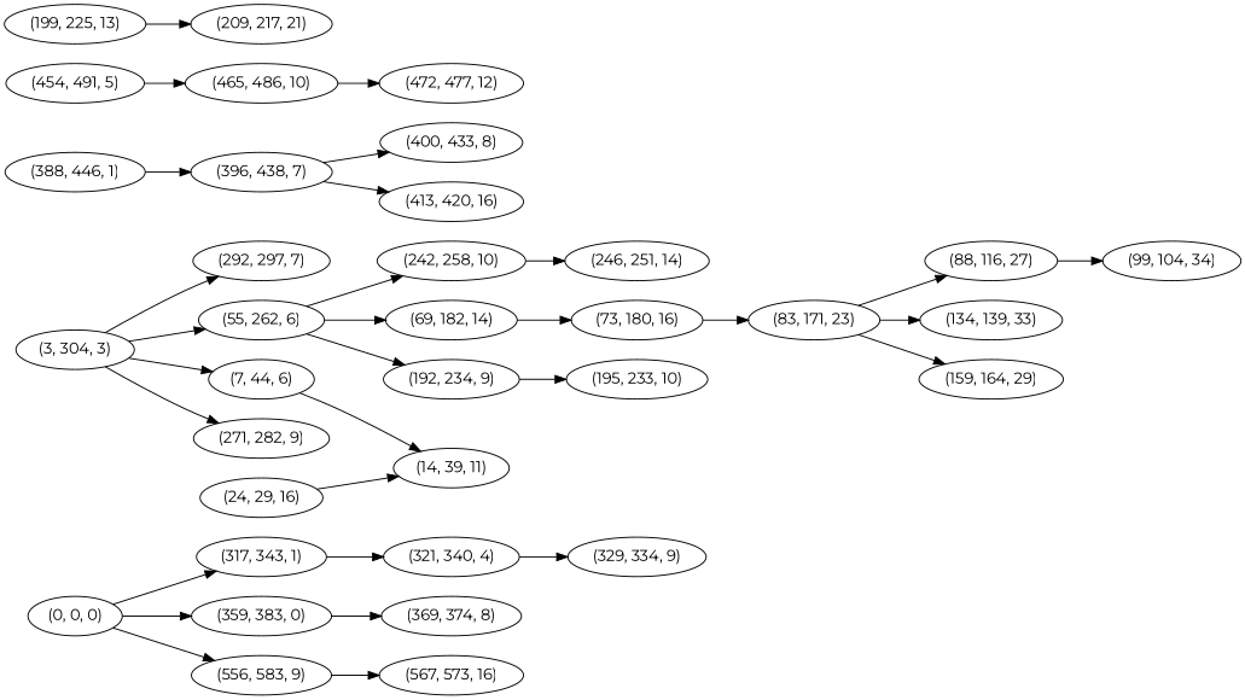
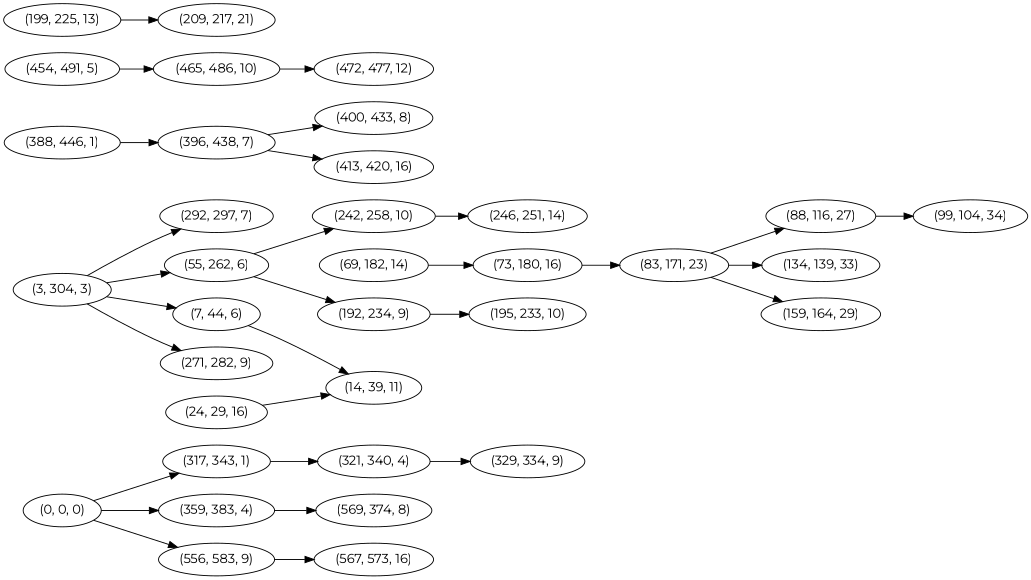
  digraph {
    fontname=Montserrat
    rankdir=LR
    node [fontname=Montserrat]
    edge [fontname=Montserrat]
    "(0, 0, 0)"
    "(317, 343, 1)"
-   "(359, 383, 4)" [label="(359, 383, 0)"]
+   "(359, 383, 4)"
    "(556, 583, 9)"
    "(3, 304, 3)"
    "(7, 44, 6)"
    "(55, 262, 6)"
    "(271, 282, 9)"
    "(292, 297, 7)"
    "(321, 340, 4)"
-   "(369, 374, 8)"
+   "(369, 374, 8)" [label="(569, 374, 8)"]
    "(388, 446, 1)"
    "(396, 438, 7)"
    "(454, 491, 5)"
    "(465, 486, 10)"
    "(567, 573, 16)"
    "(14, 39, 11)"
    "(69, 182, 14)"
    "(192, 234, 9)"
    "(242, 258, 10)"
    "(24, 29, 16)"
    "(73, 180, 16)"
    "(195, 233, 10)"
    "(246, 251, 14)"
    "(83, 171, 23)"
    "(88, 116, 27)"
    "(134, 139, 33)"
    "(159, 164, 29)"
    "(99, 104, 34)"
    "(199, 225, 13)"
    "(209, 217, 21)"
    "(329, 334, 9)"
    "(400, 433, 8)"
    "(413, 420, 16)"
    "(472, 477, 12)"
    "(0, 0, 0)" -> "(317, 343, 1)"
    "(0, 0, 0)" -> "(359, 383, 4)"
    "(0, 0, 0)" -> "(556, 583, 9)"
    "(317, 343, 1)" -> "(321, 340, 4)"
    "(359, 383, 4)" -> "(369, 374, 8)"
    "(556, 583, 9)" -> "(567, 573, 16)"
    "(3, 304, 3)" -> "(7, 44, 6)"
    "(3, 304, 3)" -> "(55, 262, 6)"
    "(3, 304, 3)" -> "(271, 282, 9)"
    "(3, 304, 3)" -> "(292, 297, 7)"
    "(7, 44, 6)" -> "(14, 39, 11)"
-   "(55, 262, 6)" -> "(69, 182, 14)"
    "(55, 262, 6)" -> "(192, 234, 9)"
    "(55, 262, 6)" -> "(242, 258, 10)"
    "(321, 340, 4)" -> "(329, 334, 9)"
    "(388, 446, 1)" -> "(396, 438, 7)"
    "(396, 438, 7)" -> "(400, 433, 8)"
    "(396, 438, 7)" -> "(413, 420, 16)"
    "(454, 491, 5)" -> "(465, 486, 10)"
    "(465, 486, 10)" -> "(472, 477, 12)"
    "(69, 182, 14)" -> "(73, 180, 16)"
    "(192, 234, 9)" -> "(195, 233, 10)"
    "(242, 258, 10)" -> "(246, 251, 14)"
    "(24, 29, 16)" -> "(14, 39, 11)"
    "(73, 180, 16)" -> "(83, 171, 23)"
    "(83, 171, 23)" -> "(88, 116, 27)"
    "(83, 171, 23)" -> "(134, 139, 33)"
    "(83, 171, 23)" -> "(159, 164, 29)"
    "(88, 116, 27)" -> "(99, 104, 34)"
    "(199, 225, 13)" -> "(209, 217, 21)"
  }
